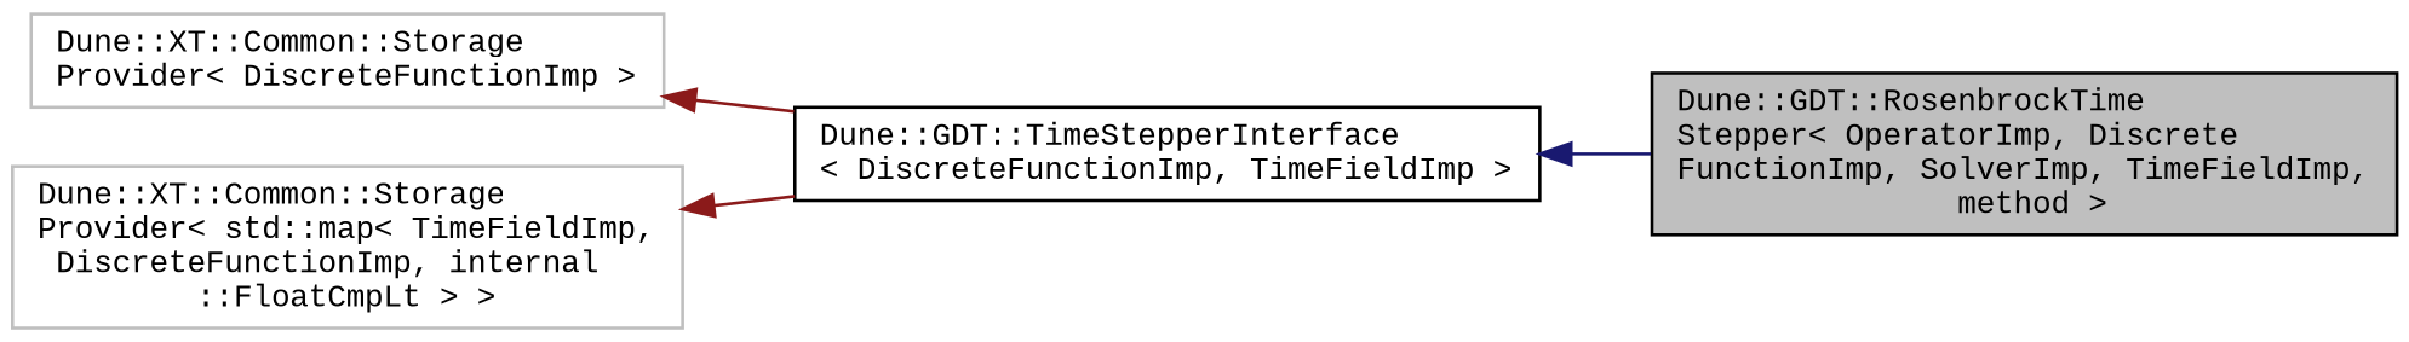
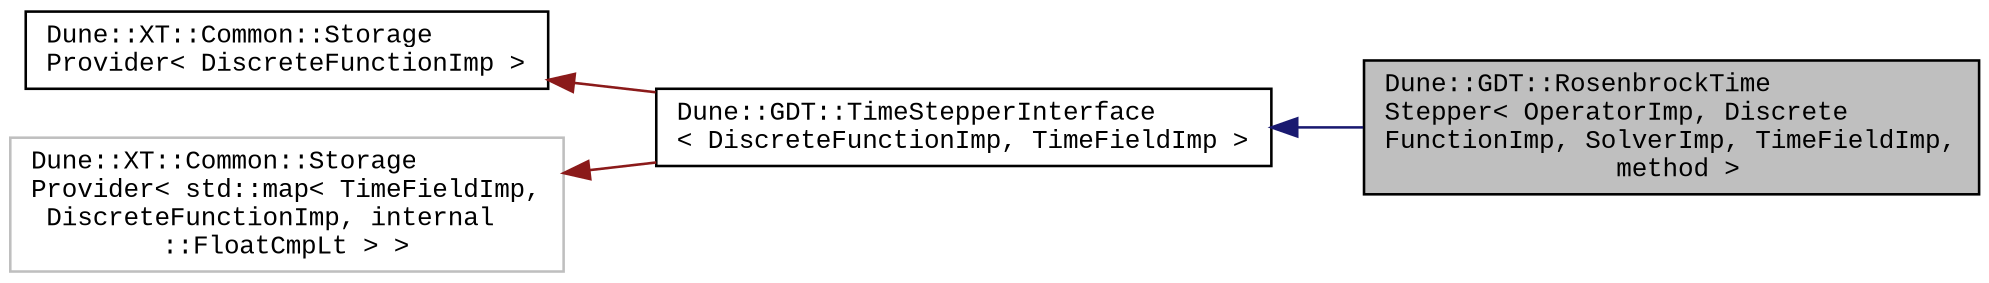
  digraph {
    rankdir=LR
    fontname="Liberation Mono"
    node [color=black fillcolor=white fontname="Liberation Mono" fontsize=10 shape=record style=filled]
    edge [color=firebrick4 dir=back fontname="Liberation Mono" fontsize=10 labelfontname=Helvetica labelfontsize=10 style=solid]
    n1 [fillcolor=grey75 fontcolor=black height=0.2 label="Dune::GDT::RosenbrockTime\lStepper\< OperatorImp, Discrete\lFunctionImp, SolverImp, TimeFieldImp,\l method \>" width=0.4]
    n2 [height=0.2 label="Dune::GDT::TimeStepperInterface\l\< DiscreteFunctionImp, TimeFieldImp \>" width=0.4]
-   n3 [color=grey75 height=0.2 label="Dune::XT::Common::Storage\lProvider\< DiscreteFunctionImp \>" width=0.4]
+   n3 [height=0.2 label="Dune::XT::Common::Storage\lProvider\< DiscreteFunctionImp \>" width=0.4]
    n4 [color=grey75 height=0.2 label="Dune::XT::Common::Storage\lProvider\< std::map\< TimeFieldImp,\l DiscreteFunctionImp, internal\l::FloatCmpLt \> \>" width=0.4]
    n2 -> n1 [color=midnightblue]
    n3 -> n2
    n4 -> n2
  }
